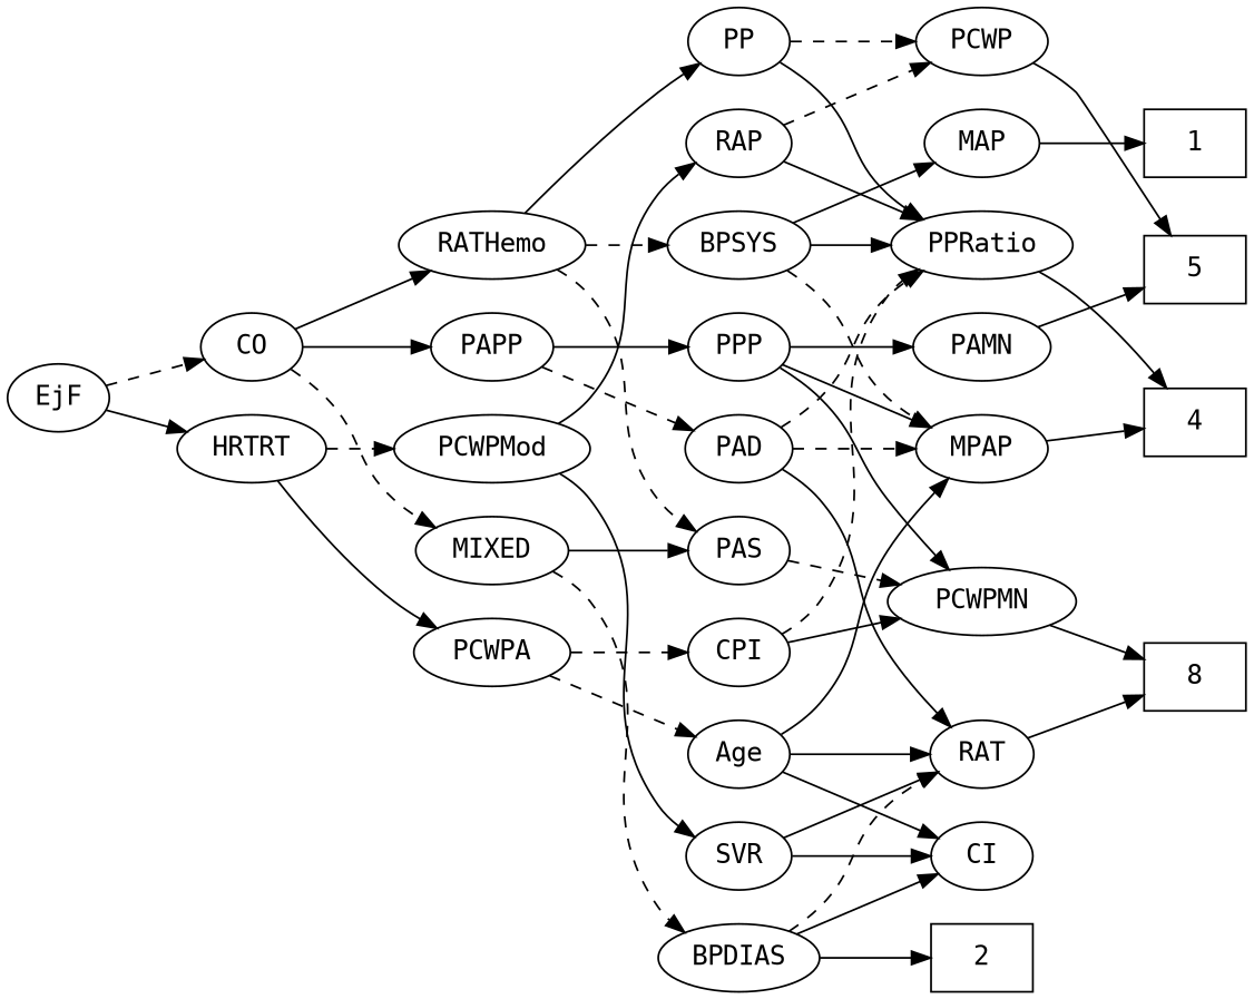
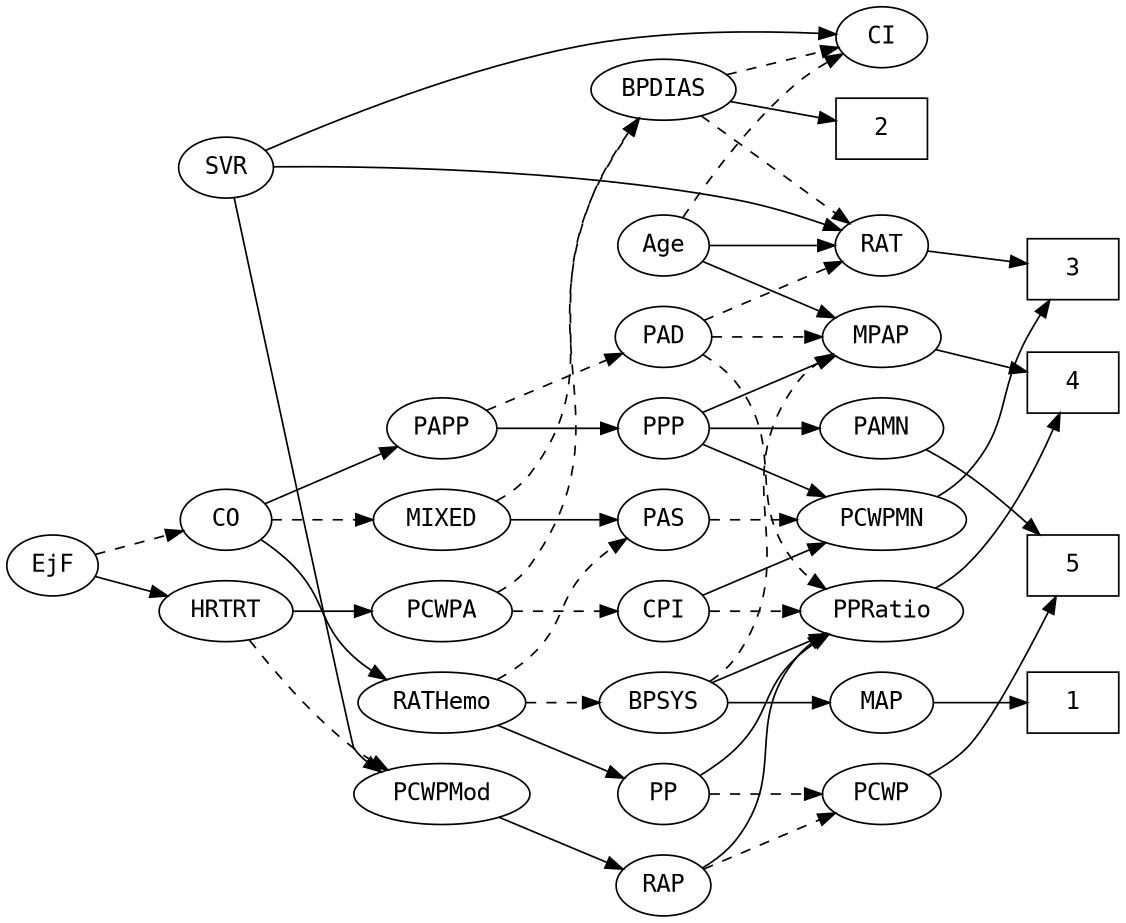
  strict digraph {
    fontname="DejaVu Sans Mono"
    rankdir=LR
    node [fontname="DejaVu Sans Mono"]
    edge [fontname="DejaVu Sans Mono" style=solid]
    1 [height=0.5 shape=box width=0.75]
    2 [height=0.5 shape=box width=0.75]
-   3 [height=0.5 shape=box width=0.75 label=8]
+   3 [height=0.5 shape=box width=0.75]
    4 [height=0.5 shape=box width=0.75]
    5 [height=0.5 shape=box width=0.75]
    Age [height=0.5 width=0.75]
    MPAP [height=0.5 width=0.97491]
    RAT [height=0.5 width=0.75827]
    CI [height=0.5 width=0.75]
    EjF [height=0.5 width=0.75]
    CO [height=0.5 width=0.75]
    HRTRT [height=0.5 width=1.1013]
    MIXED [height=0.5 width=1.1193]
    RATHemo [height=0.5 width=1.3721]
    PAPP [height=0.5 width=0.88464]
    PCWPMod [height=0.5 width=1.4443]
    PCWPA [height=0.5 width=1.1555]
    PAS [height=0.5 width=0.75]
    BPDIAS [height=0.5 width=1.1735]
    BPSYS [height=0.5 width=1.0471]
    PP [height=0.5 width=0.75]
    PAD [height=0.5 width=0.79437]
    PPP [height=0.5 width=0.75]
    RAP [height=0.5 width=0.77632]
    SVR [height=0.5 width=0.77632]
    CPI [height=0.5 width=0.75]
    PPRatio [height=0.5 width=1.1013]
    PCWP [height=0.5 width=0.97491]
    PCWPMN [height=0.5 width=1.3902]
    MAP [height=0.5 width=0.84854]
    PAMN [height=0.5 width=1.011]
    Age -> MPAP
    Age -> RAT
-   Age -> CI
+   Age -> CI [style=dashed]
    MPAP -> 4
    RAT -> 3
    EjF -> CO [style=dashed]
    EjF -> HRTRT
    CO -> MIXED [style=dashed]
    CO -> RATHemo
    CO -> PAPP
    HRTRT -> PCWPMod [style=dashed]
    HRTRT -> PCWPA
    MIXED -> PAS
    MIXED -> BPDIAS [style=dashed]
    RATHemo -> PAS [style=dashed]
    RATHemo -> BPSYS [style=dashed]
    RATHemo -> PP
    PAPP -> PAD [style=dashed]
    PAPP -> PPP
    PCWPMod -> RAP
-   PCWPMod -> SVR
-   PCWPA -> Age [style=dashed]
+   SVR -> PCWPMod
+   PCWPA -> BPDIAS [style=dashed]
    PCWPA -> CPI [style=dashed]
    PAS -> PCWPMN [style=dashed]
    BPDIAS -> 2
    BPDIAS -> RAT [style=dashed]
-   BPDIAS -> CI
+   BPDIAS -> CI [style=dashed]
    BPSYS -> MPAP [style=dashed]
    BPSYS -> PPRatio
    BPSYS -> MAP
    PP -> PPRatio
    PP -> PCWP [style=dashed]
    PAD -> MPAP [style=dashed]
-   PAD -> RAT
+   PAD -> RAT [style=dashed]
    PAD -> PPRatio [style=dashed]
    PPP -> MPAP
    PPP -> PCWPMN
    PPP -> PAMN
    RAP -> PPRatio
    RAP -> PCWP [style=dashed]
    SVR -> RAT
    SVR -> CI
    CPI -> PPRatio [style=dashed]
    CPI -> PCWPMN
    PPRatio -> 4
    PCWP -> 5
    PCWPMN -> 3
    MAP -> 1
    PAMN -> 5
  }
